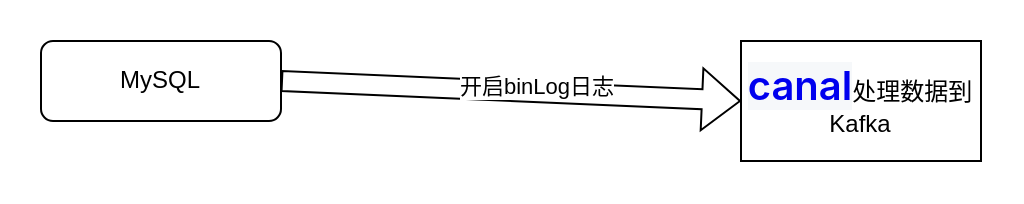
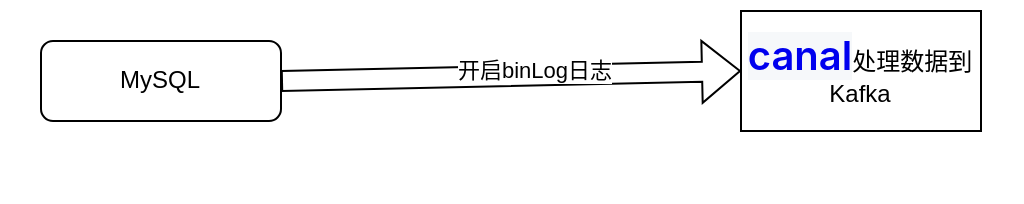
  <mxCell id="0" />
  <mxCell id="1" parent="0" />
  <mxCell id="2" value="MySQL" style="rounded=1;whiteSpace=wrap;html=1;" parent="1" vertex="1"><mxGeometry x="20" y="20" width="120" height="40" as="geometry" /></mxCell>
  <mxCell id="3" value="" style="shape=flexArrow;endArrow=classic;html=1;rounded=0;exitX=1;exitY=0.5;exitDx=0;exitDy=0;entryX=0;entryY=0.5;entryDx=0;entryDy=0;" edge="1" parent="1" source="2" target="5"><mxGeometry width="50" height="50" relative="1" as="geometry"><mxPoint x="360" y="390" as="sourcePoint" /><mxPoint x="370" y="50" as="targetPoint" /></mxGeometry></mxCell>
  <mxCell id="4" value="开启binLog日志" style="edgeLabel;html=1;align=center;verticalAlign=middle;resizable=0;points=[];" vertex="1" connectable="0" parent="3"><mxGeometry x="0.104" y="3" relative="1" as="geometry"><mxPoint as="offset" /></mxGeometry></mxCell>
- <mxCell id="5" value="&lt;a style=&quot;box-sizing: border-box; background-color: rgb(246, 248, 250); text-decoration-line: none; font-family: -apple-system, BlinkMacSystemFont, &amp;quot;Segoe UI&amp;quot;, Helvetica, Arial, sans-serif, &amp;quot;Apple Color Emoji&amp;quot;, &amp;quot;Segoe UI Emoji&amp;quot;; font-size: 20px; font-weight: 600; text-align: start;&quot; href=&quot;https://github.com/alibaba/canal&quot; data-turbo-frame=&quot;repo-content-turbo-frame&quot; data-pjax=&quot;#repo-content-pjax-container&quot;&gt;canal&lt;/a&gt;处理数据到Kafka" style="rounded=0;whiteSpace=wrap;html=1;" vertex="1" parent="1"><mxGeometry x="370" y="20" width="120" height="60" as="geometry" /></mxCell>
+ <mxCell id="5" value="&lt;a style=&quot;box-sizing: border-box; background-color: rgb(246, 248, 250); text-decoration-line: none; font-family: -apple-system, BlinkMacSystemFont, &amp;quot;Segoe UI&amp;quot;, Helvetica, Arial, sans-serif, &amp;quot;Apple Color Emoji&amp;quot;, &amp;quot;Segoe UI Emoji&amp;quot;; font-size: 20px; font-weight: 600; text-align: start;&quot; href=&quot;https://github.com/alibaba/canal&quot; data-turbo-frame=&quot;repo-content-turbo-frame&quot; data-pjax=&quot;#repo-content-pjax-container&quot;&gt;canal&lt;/a&gt;处理数据到Kafka" style="rounded=0;whiteSpace=wrap;html=1;" vertex="1" parent="1"><mxGeometry x="370" y="5" width="120" height="60" as="geometry" /></mxCell>
